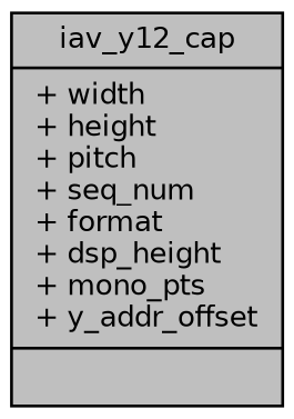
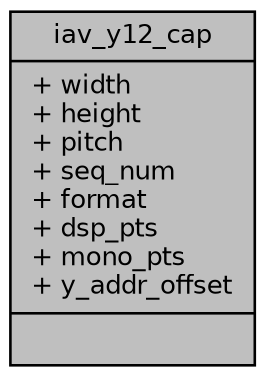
  digraph {
-   n1 [color=black fillcolor=grey75 fontcolor=black fontname=Helvetica fontsize=10 height=0.2 label="{iav_y12_cap\n|+ width\l+ height\l+ pitch\l+ seq_num\l+ format\l+ dsp_height\l+ mono_pts\l+ y_addr_offset\l|}" shape=record style=filled width=0.4]
+   n1 [color=black fillcolor=grey75 fontcolor=black fontname=Helvetica fontsize=10 height=0.2 label="{iav_y12_cap\n|+ width\l+ height\l+ pitch\l+ seq_num\l+ format\l+ dsp_pts\l+ mono_pts\l+ y_addr_offset\l|}" shape=record style=filled width=0.4]
  }
